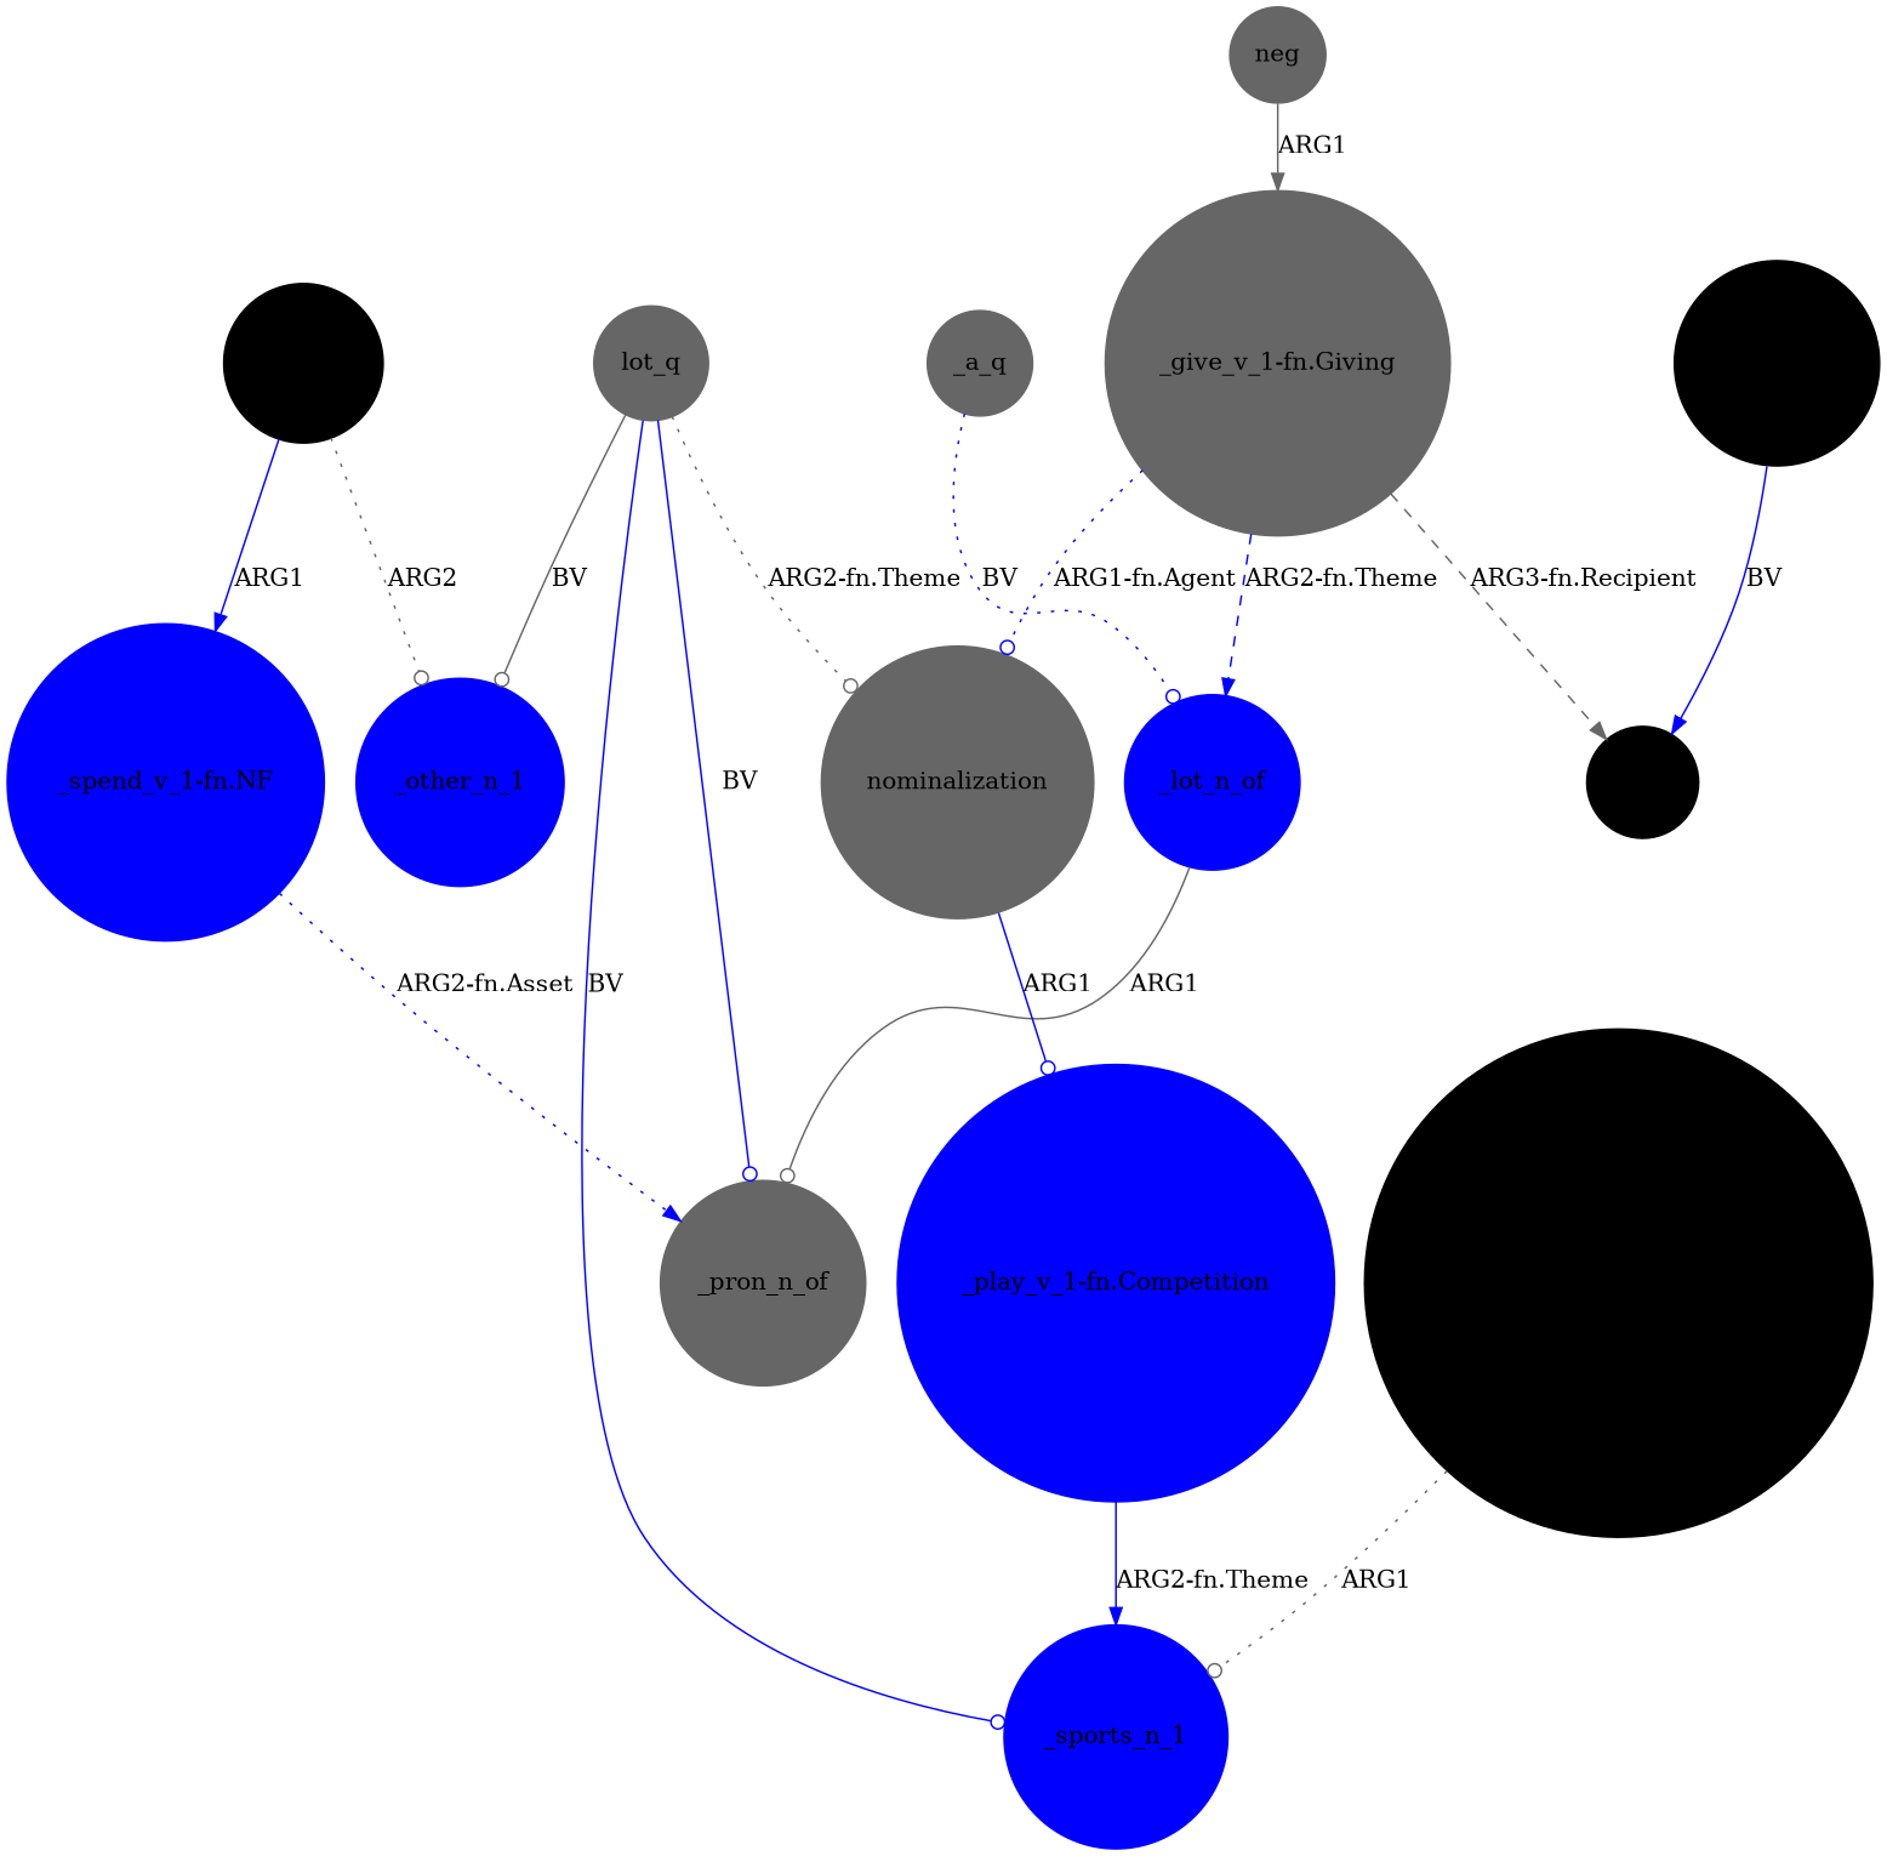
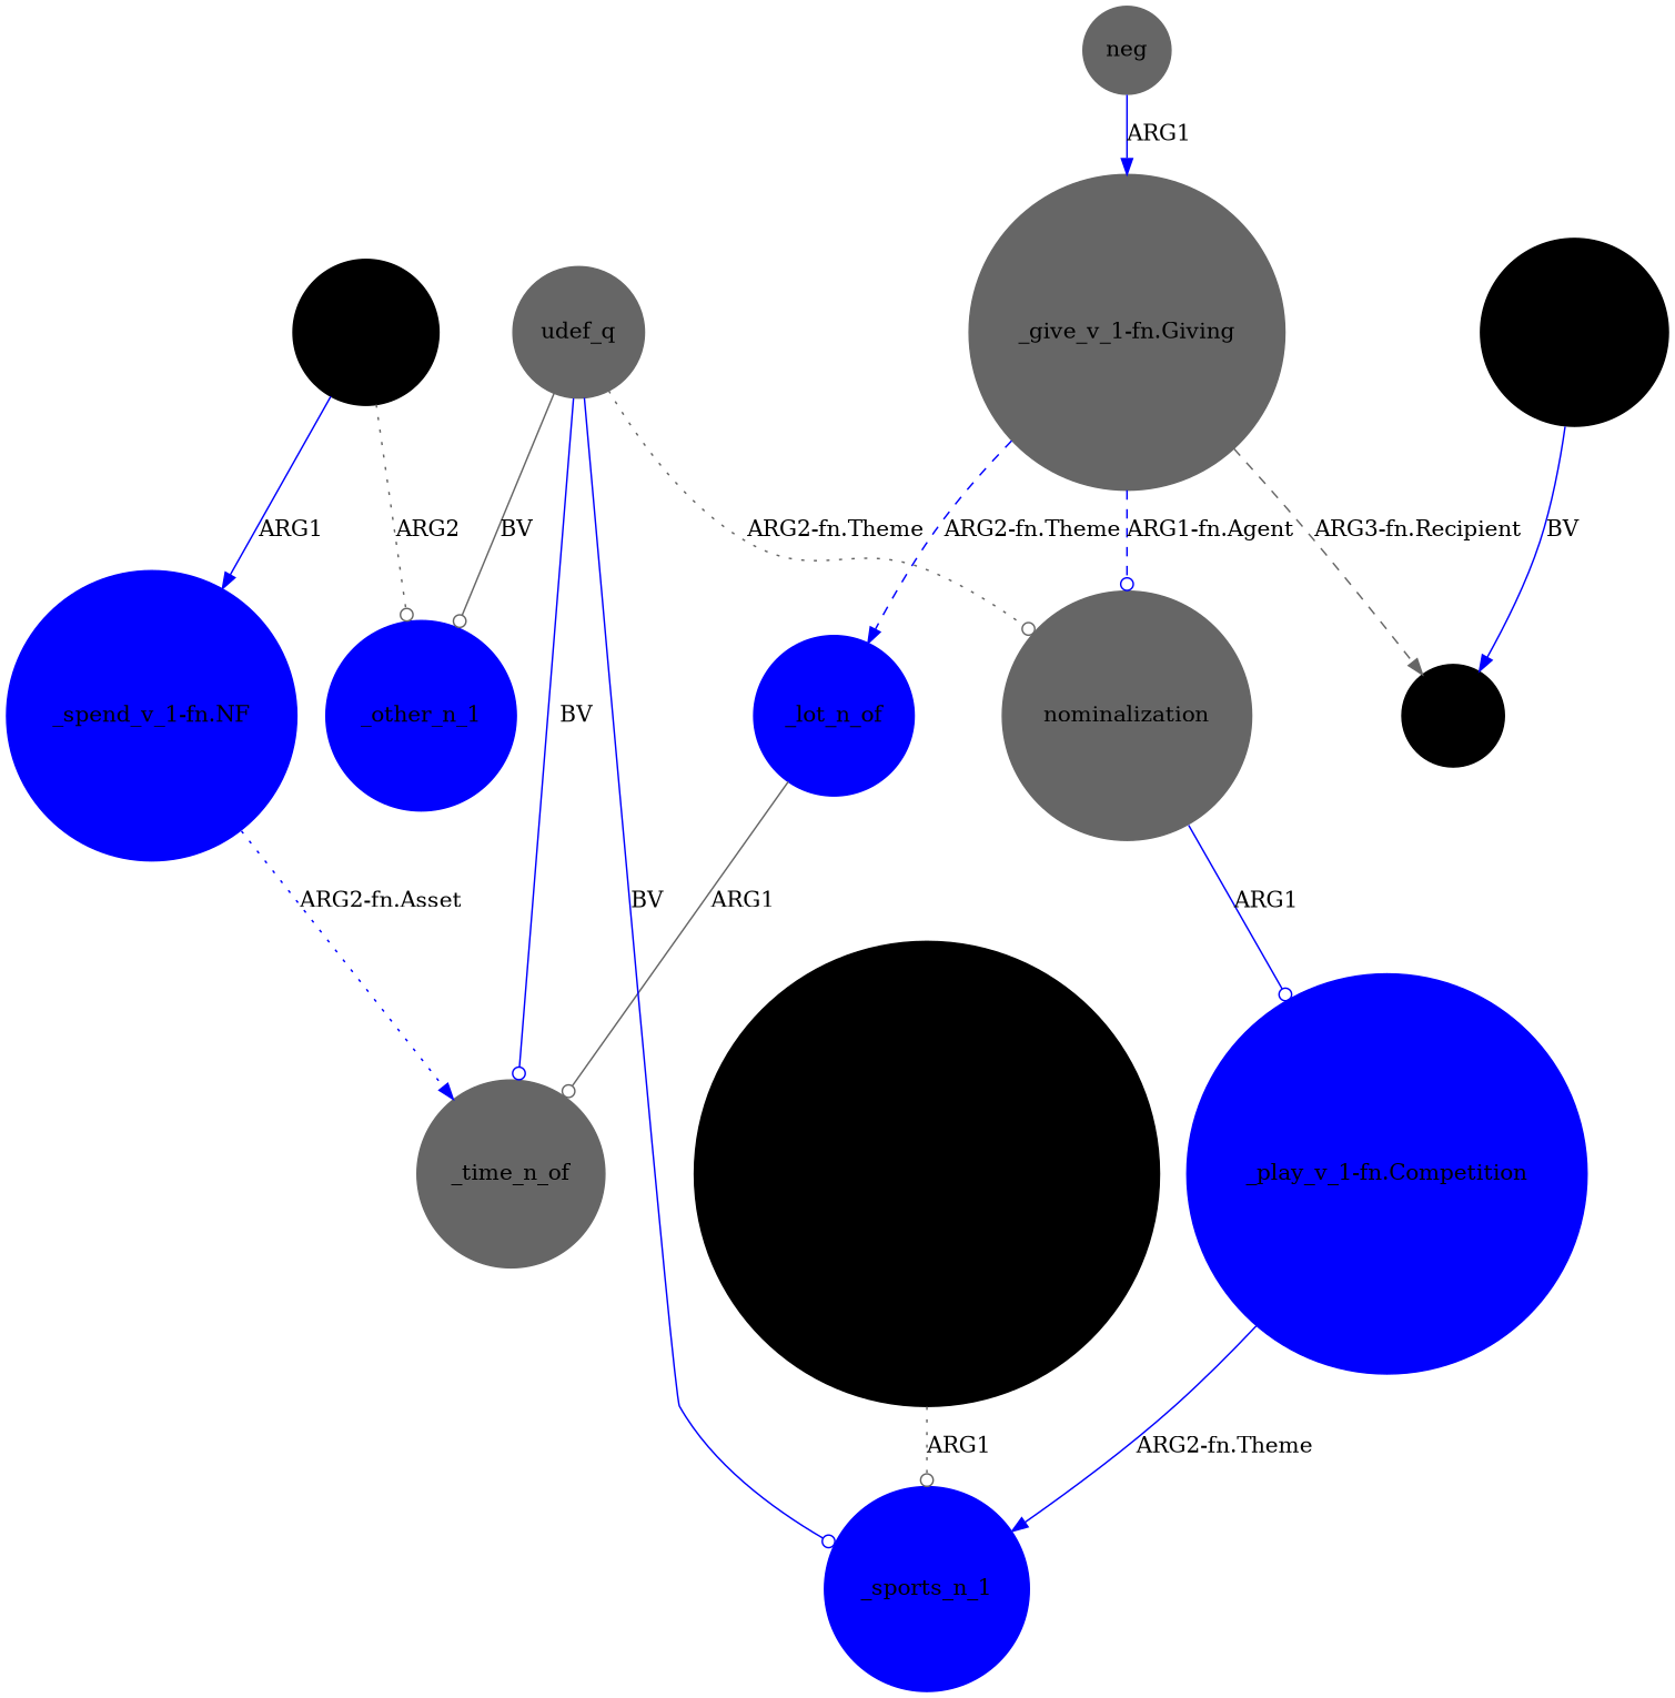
  digraph {
    fontname="DejaVu Serif"
    node [color=gray40 fontname="DejaVu Serif" shape=circle style=filled]
    edge [arrowhead=odot color=blue fontname="DejaVu Serif" style=solid]
    _lot_n_of [color=blue]
-   _a_q
-   _time_n_of [label=_pron_n_of]
+   _time_n_of
    "_give_v_1-fn.Giving"
    nominalization
    pron [color=black]
    "_play_v_1-fn.Competition" [color=blue]
    _sports_n_1 [color=blue]
    _with_p [color=black]
    "_spend_v_1-fn.NF" [color=blue]
    _other_n_1 [color=blue]
    neg
    "_intercollegiate/jj_u_unknown" [color=black]
-   udef_q [label=lot_q]
+   udef_q
    pronoun_q [color=black]
    _lot_n_of -> _time_n_of [color=gray40 label=ARG1]
-   _a_q -> _lot_n_of [label=BV style=dotted]
    "_give_v_1-fn.Giving" -> _lot_n_of [arrowhead=normal label="ARG2-fn.Theme" style=dashed]
-   "_give_v_1-fn.Giving" -> nominalization [label="ARG1-fn.Agent" style=dotted]
+   "_give_v_1-fn.Giving" -> nominalization [label="ARG1-fn.Agent" style=dashed]
    "_give_v_1-fn.Giving" -> pron [arrowhead=normal color=gray40 label="ARG3-fn.Recipient" style=dashed]
    nominalization -> "_play_v_1-fn.Competition" [label=ARG1]
    "_play_v_1-fn.Competition" -> _sports_n_1 [arrowhead=normal label="ARG2-fn.Theme"]
    _with_p -> "_spend_v_1-fn.NF" [arrowhead=normal label=ARG1]
    _with_p -> _other_n_1 [color=gray40 label=ARG2 style=dotted]
    "_spend_v_1-fn.NF" -> _time_n_of [arrowhead=normal label="ARG2-fn.Asset" style=dotted]
-   neg -> "_give_v_1-fn.Giving" [arrowhead=normal color=gray40 label=ARG1]
+   neg -> "_give_v_1-fn.Giving" [arrowhead=normal label=ARG1]
    "_intercollegiate/jj_u_unknown" -> _sports_n_1 [color=gray40 label=ARG1 style=dotted]
    udef_q -> _time_n_of [label=BV]
    udef_q -> nominalization [color=gray40 label="ARG2-fn.Theme" style=dotted]
    udef_q -> _sports_n_1 [label=BV]
    udef_q -> _other_n_1 [color=gray40 label=BV]
    pronoun_q -> pron [arrowhead=normal label=BV]
  }
